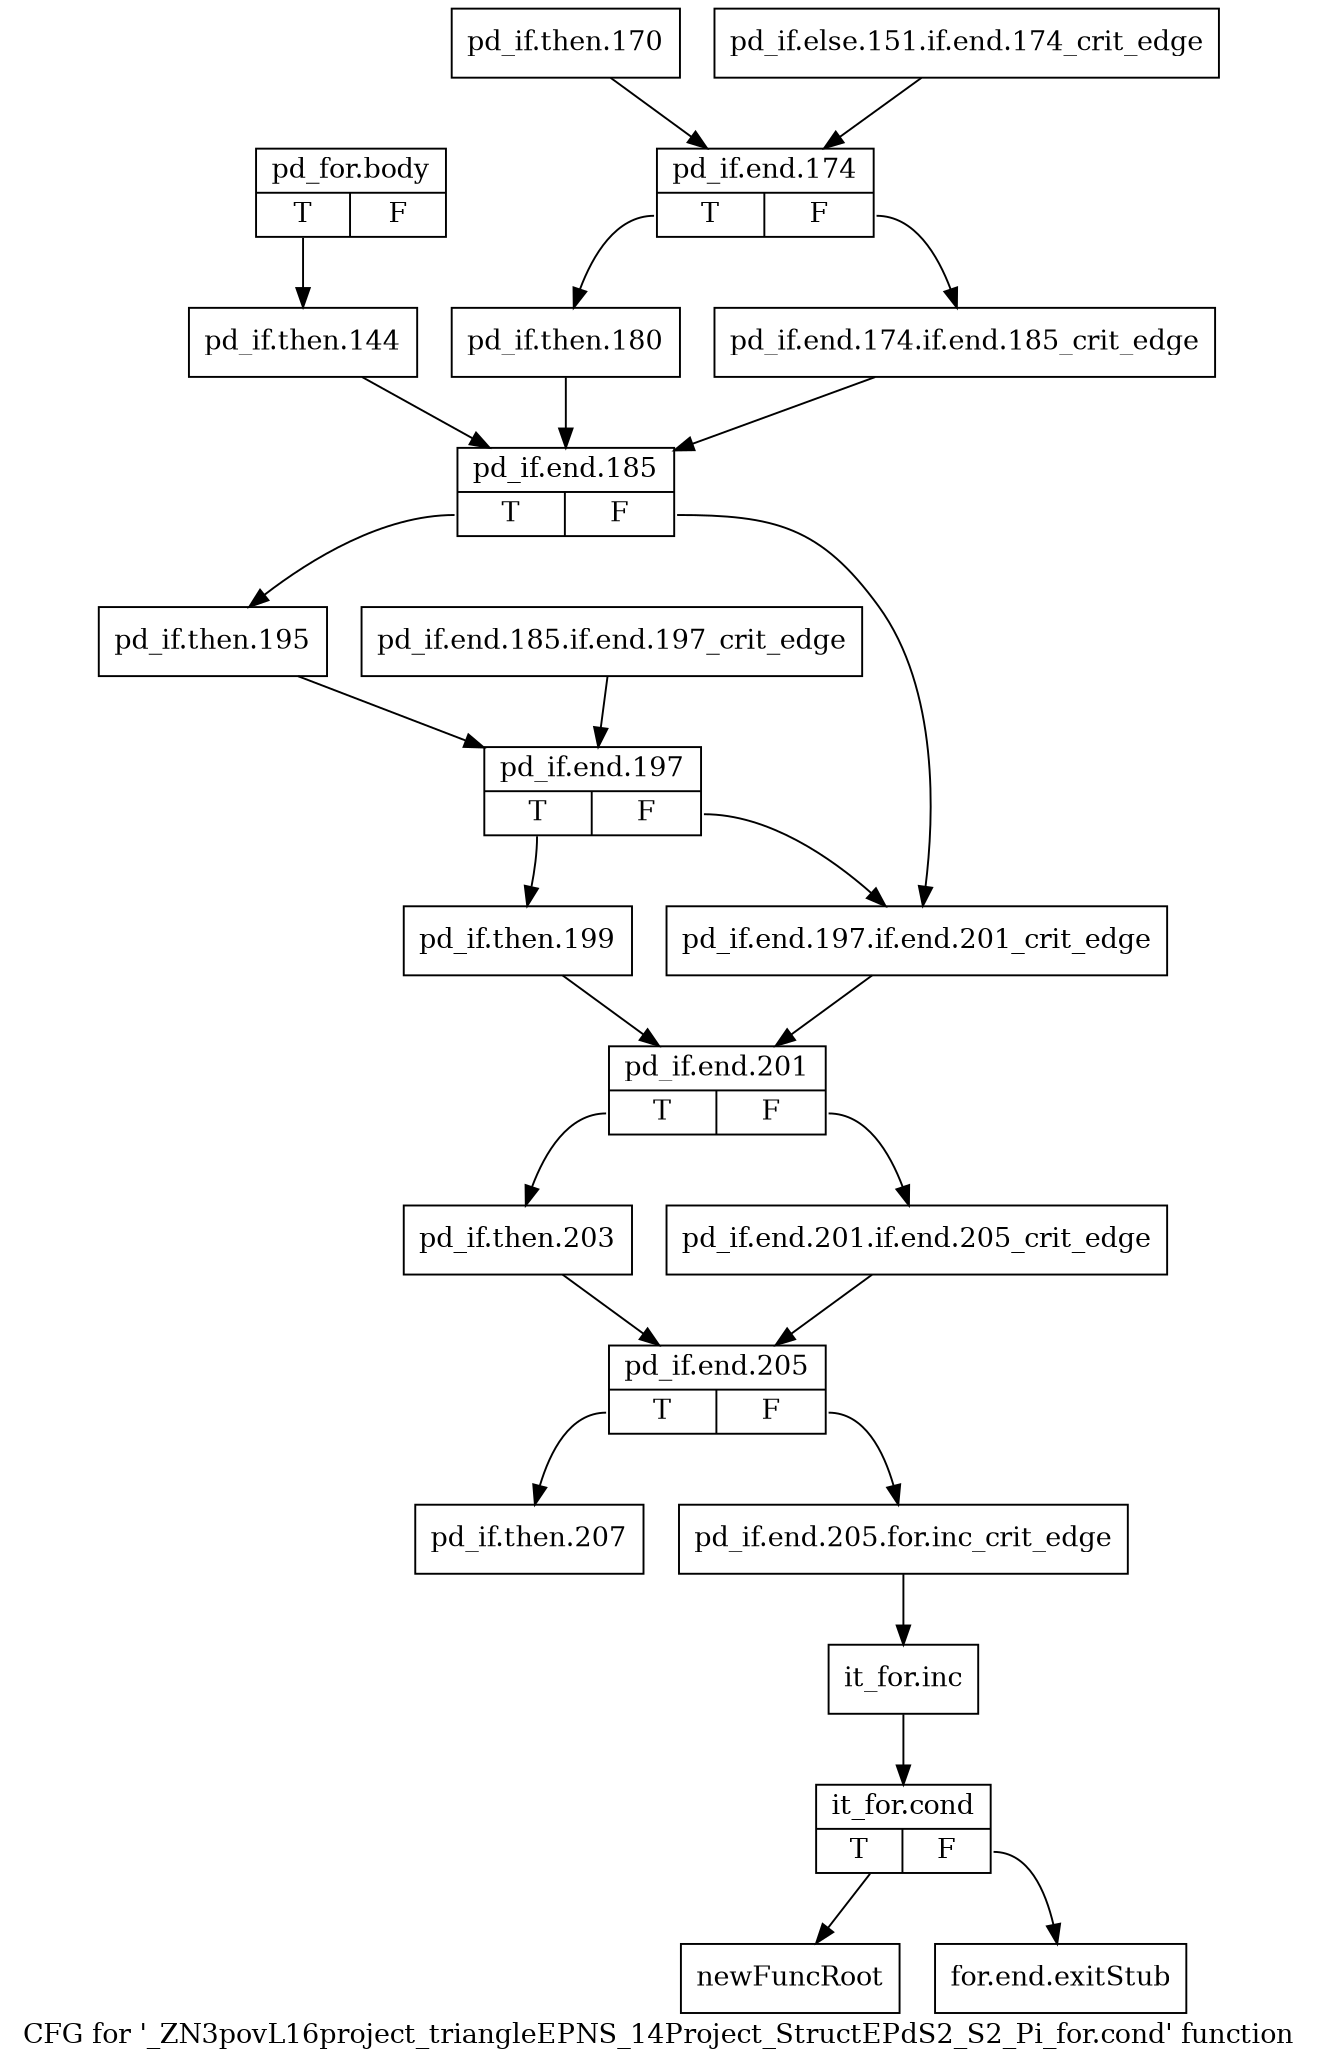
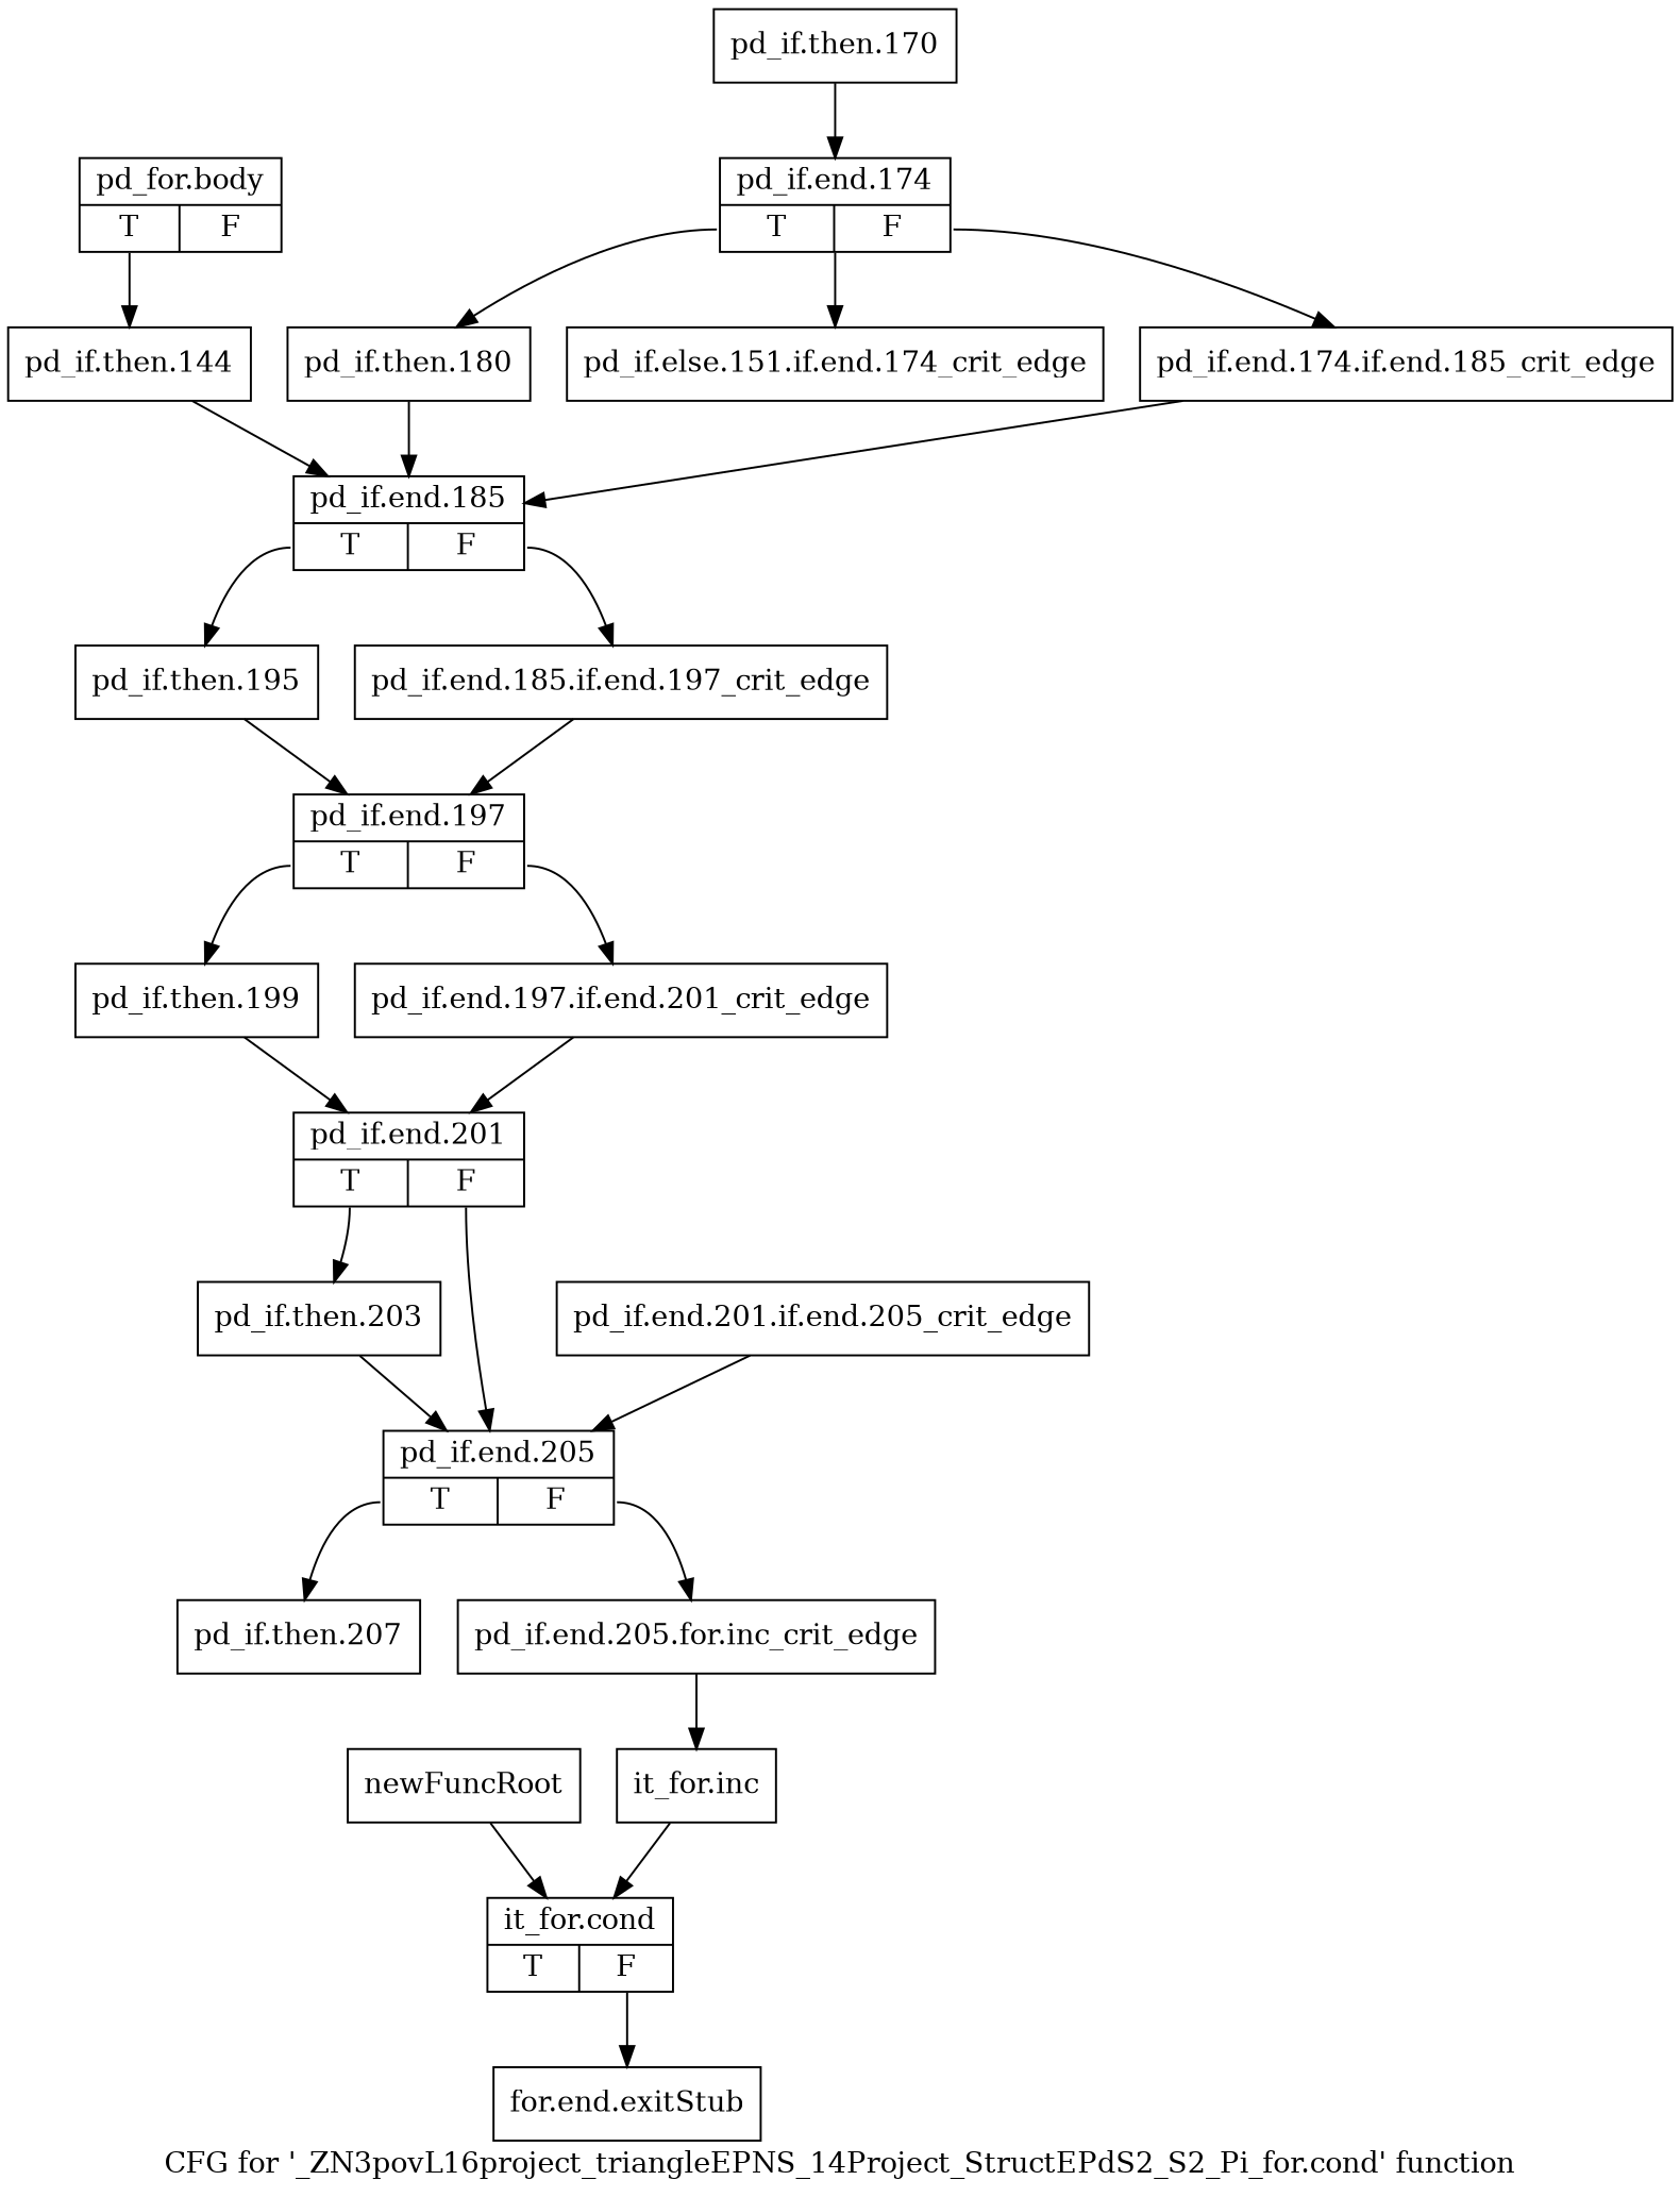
  digraph {
    label="CFG for '_ZN3povL16project_triangleEPNS_14Project_StructEPdS2_S2_Pi_for.cond' function"
    node [shape=record]
    n1 [label="{newFuncRoot}"]
    n2 [label="{it_for.cond|{<s0>T|<s1>F}}"]
    n3 [label="{for.end.exitStub}"]
    n4 [label="{pd_for.body|{<s0>T|<s1>F}}"]
    n5 [label="{pd_if.then.144}"]
    n6 [label="{pd_if.end.185|{<s0>T|<s1>F}}"]
    n7 [label="{pd_if.then.195}"]
    n8 [label="{pd_if.end.185.if.end.197_crit_edge}"]
    n9 [label="{pd_if.then.170}"]
    n10 [label="{pd_if.end.174|{<s0>T|<s1>F}}"]
    n11 [label="{pd_if.else.151.if.end.174_crit_edge}"]
    n12 [label="{pd_if.then.180}"]
    n13 [label="{pd_if.end.174.if.end.185_crit_edge}"]
    n14 [label="{pd_if.end.197|{<s0>T|<s1>F}}"]
    n15 [label="{pd_if.then.199}"]
    n16 [label="{pd_if.end.197.if.end.201_crit_edge}"]
    n17 [label="{pd_if.end.201|{<s0>T|<s1>F}}"]
    n18 [label="{pd_if.then.203}"]
    n19 [label="{pd_if.end.201.if.end.205_crit_edge}"]
    n20 [label="{pd_if.end.205|{<s0>T|<s1>F}}"]
    n21 [label="{pd_if.then.207}"]
    n22 [label="{pd_if.end.205.for.inc_crit_edge}"]
    n23 [label="{it_for.inc}"]
-   n2 -> n1
+   n1 -> n2
    n2 -> n3 [tailport=s1]
    n4 -> n5 [tailport=s0]
    n5 -> n6
    n6 -> n7 [tailport=s0]
-   n6 -> n16 [tailport=s1]
+   n6 -> n8 [tailport=s1]
    n7 -> n14
    n8 -> n14
    n9 -> n10
    n10 -> n12 [tailport=s0]
    n10 -> n13 [tailport=s1]
-   n11 -> n10
+   n10 -> n11
    n12 -> n6
    n13 -> n6
    n14 -> n15 [tailport=s0]
    n14 -> n16 [tailport=s1]
    n15 -> n17
    n16 -> n17
    n17 -> n18 [tailport=s0]
-   n17 -> n19 [tailport=s1]
+   n17 -> n20 [tailport=s1]
    n18 -> n20
    n19 -> n20
    n20 -> n21 [tailport=s0]
    n20 -> n22 [tailport=s1]
    n22 -> n23
    n23 -> n2
  }
